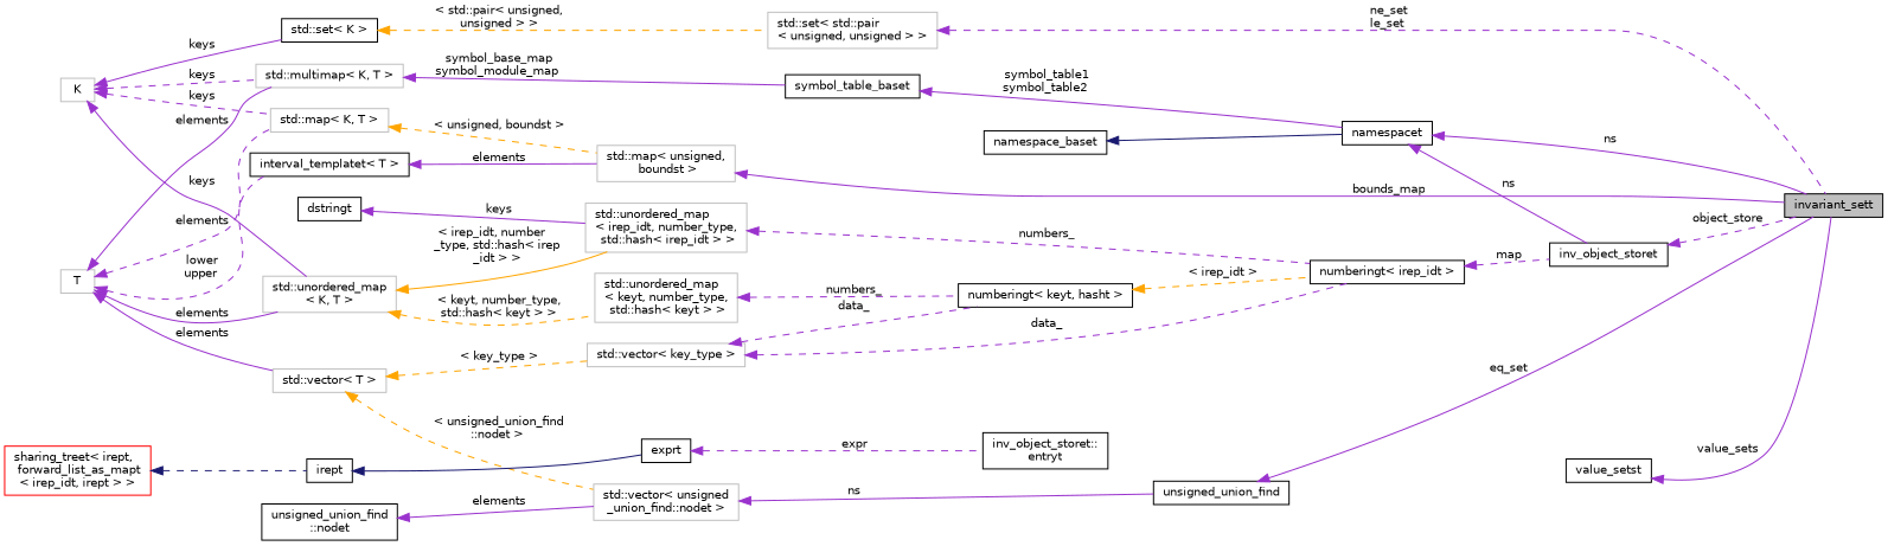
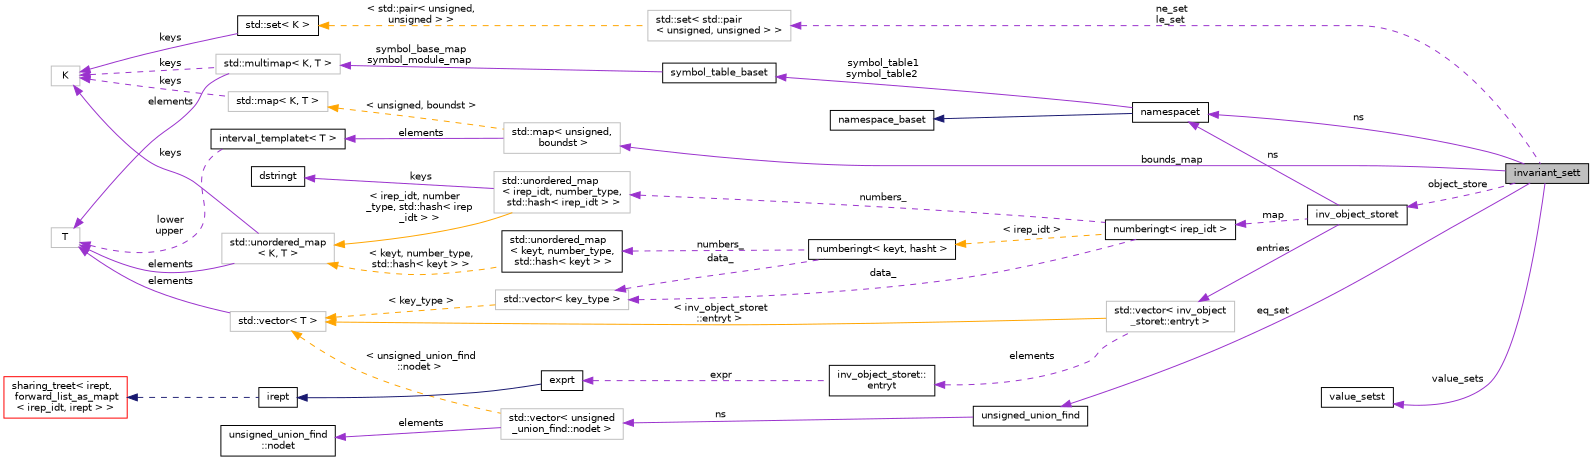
  digraph {
    rankdir=LR
    node [color=black fontname=Helvetica fontsize=10 shape=record]
    edge [color=darkorchid3 dir=back fontname=Helvetica fontsize=10 labelfontname=Helvetica labelfontsize=10 style=solid]
    n1 [fillcolor=grey75 fontcolor=black height=0.2 label=invariant_sett style=filled width=0.4]
    n2 [height=0.2 label=inv_object_storet width=0.4]
    n3 [height=0.2 label=namespacet width=0.4]
    n4 [height=0.2 label=namespace_baset width=0.4]
    n5 [height=0.2 label=symbol_table_baset width=0.4]
    n6 [color=grey75 height=0.2 label="std::multimap\< K, T \>" width=0.4]
    n7 [color=grey75 height=0.2 label=K width=0.4]
    n8 [color=grey75 height=0.2 label="std::unordered_map\l\< K, T \>" width=0.4]
    n9 [height=0.2 label="std::set\< K \>" width=0.4]
    n10 [color=grey75 height=0.2 label="std::map\< K, T \>" width=0.4]
    n11 [color=grey75 height=0.2 label="std::unordered_map\l\< irep_idt, number_type,\l std::hash\< irep_idt \> \>" width=0.4]
-   n12 [color=grey75 height=0.2 label="std::unordered_map\l\< keyt, number_type,\l std::hash\< keyt \> \>" width=0.4]
+   n12 [height=0.2 label="std::unordered_map\l\< keyt, number_type,\l std::hash\< keyt \> \>" width=0.4]
    n13 [color=grey75 height=0.2 label="std::set\< std::pair\l\< unsigned, unsigned \> \>" width=0.4]
    n14 [color=grey75 height=0.2 label="std::map\< unsigned,\l boundst \>" width=0.4]
    n15 [color=grey75 height=0.2 label=T width=0.4]
    n16 [color=grey75 height=0.2 label="std::vector\< T \>" width=0.4]
    n17 [height=0.2 label="interval_templatet\< T \>" width=0.4]
    n18 [color=grey75 height=0.2 label="std::vector\< key_type \>" width=0.4]
+   n19 [color=grey75 height=0.2 label="std::vector\< inv_object\l_storet::entryt \>" width=0.4]
    n20 [color=grey75 height=0.2 label="std::vector\< unsigned\l_union_find::nodet \>" width=0.4]
    n21 [height=0.2 label="numberingt\< irep_idt \>" width=0.4]
    n22 [height=0.2 label="numberingt\< keyt, hasht \>" width=0.4]
    n23 [height=0.2 label=dstringt width=0.4]
    n24 [height=0.2 label=unsigned_union_find width=0.4]
    n25 [height=0.2 label="inv_object_storet::\lentryt" width=0.4]
    n26 [height=0.2 label=exprt width=0.4]
    n27 [height=0.2 label=irept width=0.4]
    n28 [color=red height=0.2 label="sharing_treet\< irept,\l forward_list_as_mapt\l\< irep_idt, irept \> \>" width=0.4]
    n29 [height=0.2 label=value_setst width=0.4]
    n30 [height=0.2 label="unsigned_union_find\l::nodet" width=0.4]
    n2 -> n1 [label=" object_store" style=dashed]
    n3 -> n1 [label=" ns"]
    n3 -> n2 [label=" ns"]
    n4 -> n3 [color=midnightblue]
    n5 -> n3 [label=" symbol_table1\nsymbol_table2"]
    n6 -> n5 [label=" symbol_base_map\nsymbol_module_map"]
    n7 -> n6 [label=" keys" style=dashed]
    n7 -> n8 [label=" keys"]
    n7 -> n9 [label=" keys"]
    n7 -> n10 [label=" keys" style=dashed]
    n8 -> n11 [color=orange label=" \< irep_idt, number\l_type, std::hash\< irep\l_idt \> \>"]
    n8 -> n12 [color=orange label=" \< keyt, number_type,\l std::hash\< keyt \> \>" style=dashed]
    n9 -> n13 [color=orange label=" \< std::pair\< unsigned,\l unsigned \> \>" style=dashed]
    n10 -> n14 [color=orange label=" \< unsigned, boundst \>" style=dashed]
    n11 -> n21 [label=" numbers_" style=dashed]
    n12 -> n22 [label=" numbers_" style=dashed]
    n13 -> n1 [label=" ne_set\nle_set" style=dashed]
    n14 -> n1 [label=" bounds_map"]
    n15 -> n6 [label=" elements"]
    n15 -> n8 [label=" elements"]
-   n15 -> n10 [label=" elements" style=dashed]
    n15 -> n16 [label=" elements"]
    n15 -> n17 [label=" lower\nupper" style=dashed]
    n16 -> n18 [color=orange label=" \< key_type \>" style=dashed]
+   n16 -> n19 [color=orange label=" \< inv_object_storet\l::entryt \>"]
    n16 -> n20 [color=orange label=" \< unsigned_union_find\l::nodet \>" style=dashed]
    n17 -> n14 [label=" elements"]
    n18 -> n21 [label=" data_" style=dashed]
    n18 -> n22 [label=" data_" style=dashed]
+   n19 -> n2 [label=" entries"]
    n20 -> n24 [label=" ns"]
    n21 -> n2 [label=" map" style=dashed]
    n22 -> n21 [color=orange label=" \< irep_idt \>" style=dashed]
    n23 -> n11 [label=" keys"]
    n24 -> n1 [label=" eq_set"]
+   n25 -> n19 [label=" elements" style=dashed]
    n26 -> n25 [label=" expr" style=dashed]
    n27 -> n26 [color=midnightblue]
    n28 -> n27 [color=midnightblue style=dashed]
    n29 -> n1 [label=" value_sets"]
    n30 -> n20 [label=" elements"]
  }
